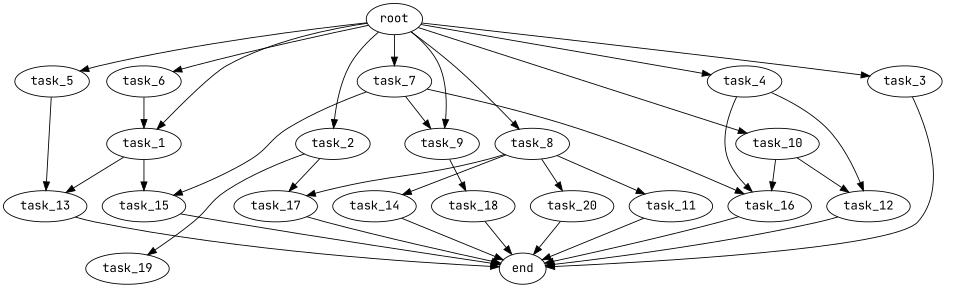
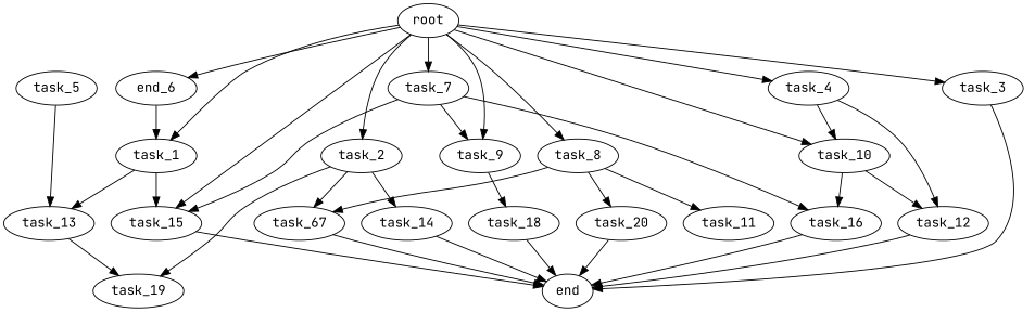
  digraph {
    fontname="JetBrains Mono"
    node [fontname="JetBrains Mono"]
    edge [fontname="JetBrains Mono"]
    root
    task_1
    task_2
    task_3
    task_4
    task_5
-   task_6
+   task_6 [label=end_6]
    task_7
    task_8
    task_9
    task_10
    task_13
    task_15
-   task_17
+   task_17 [label=task_67]
    task_19
    end
    task_12
    task_16
    task_11
    task_14
    task_20
    task_18
    root -> task_1
    root -> task_2
    root -> task_3
    root -> task_4
-   root -> task_5
+   root -> task_15
    root -> task_6
    root -> task_7
    root -> task_8
    root -> task_9
    root -> task_10
    task_1 -> task_13
    task_1 -> task_15
    task_2 -> task_17
    task_2 -> task_19
    task_3 -> end
    task_4 -> task_12
-   task_4 -> task_16
+   task_4 -> task_10
    task_5 -> task_13
    task_6 -> task_1
    task_7 -> task_9
    task_7 -> task_15
    task_7 -> task_16
    task_8 -> task_17
    task_8 -> task_11
-   task_8 -> task_14
+   task_2 -> task_14
    task_8 -> task_20
    task_9 -> task_18
    task_10 -> task_12
    task_10 -> task_16
-   task_13 -> end
+   task_13 -> task_19
    task_15 -> end
    task_17 -> end
    task_12 -> end
    task_16 -> end
-   task_11 -> end
    task_14 -> end
    task_20 -> end
    task_18 -> end
  }
